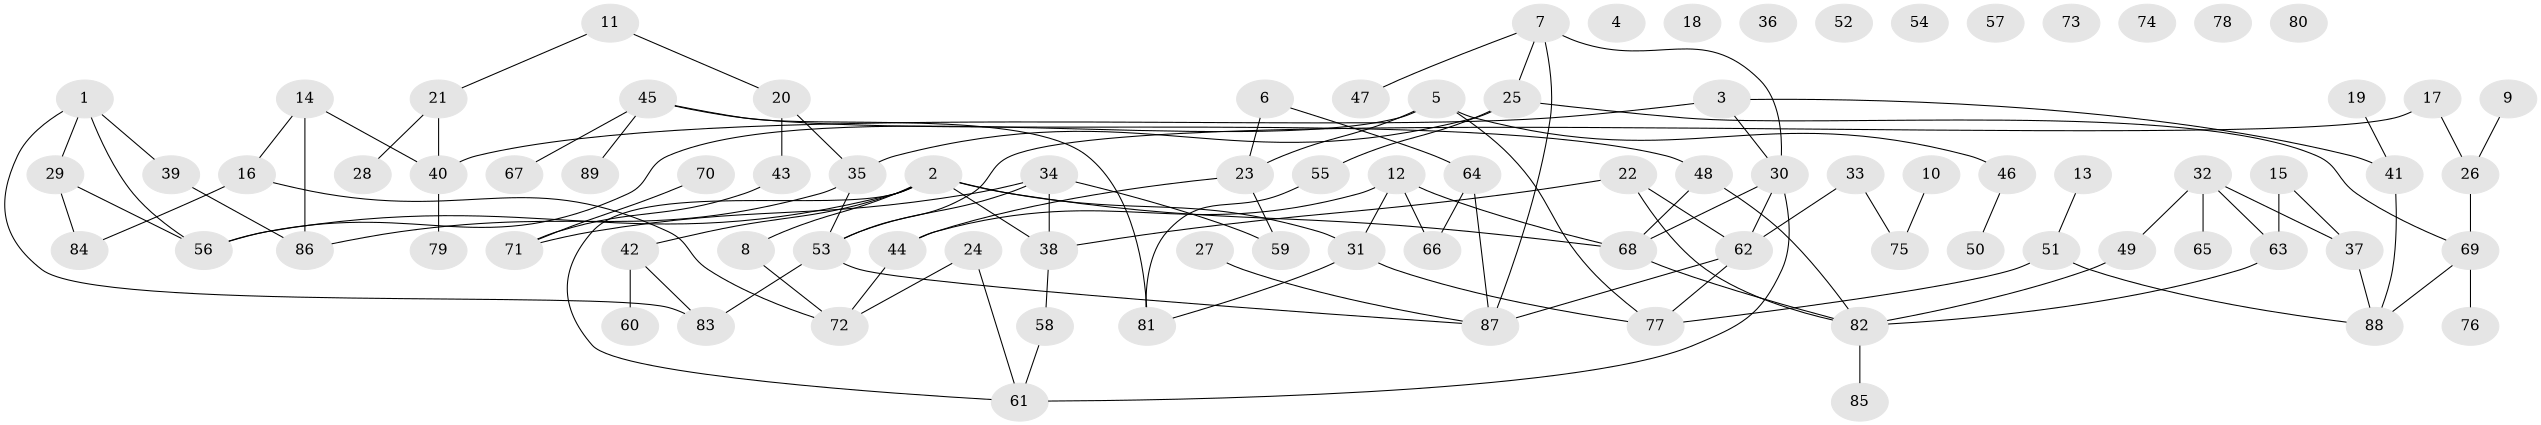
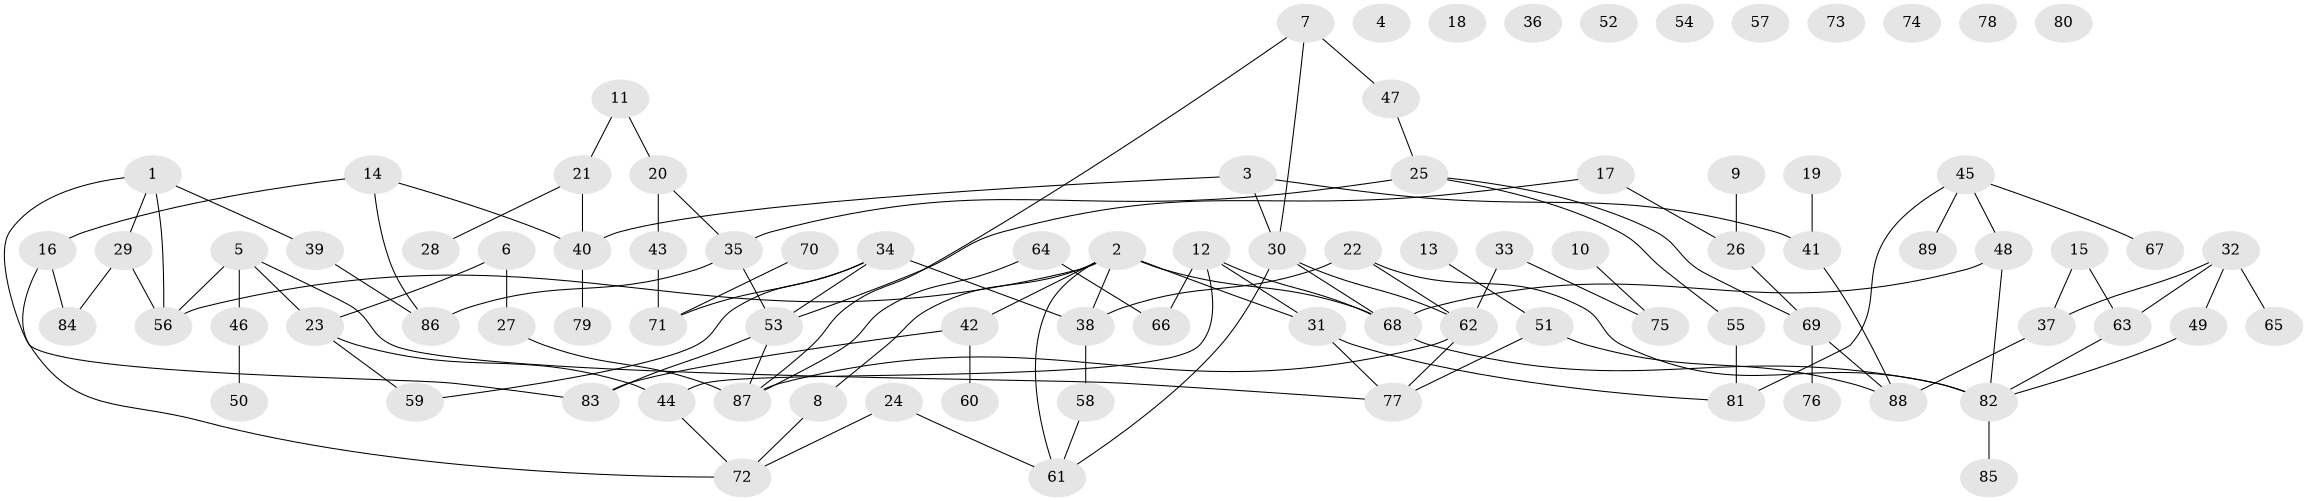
  graph {
    node [color=gray90 style=filled]
    1
    29
    39
    56
    83
    84
    86
    2
    8
    38
    42
    61
    68
    31
    72
    58
    60
    82
    3
    30
    40
    41
    62
    79
    88
    4
    5
    23
    46
    77
    44
    59
    50
    6
    27
    87
    7
    25
    47
    35
    55
    69
    81
    9
    26
    10
    75
    11
    20
    21
    43
    28
    12
    66
    13
    51
    14
    16
    15
    37
    63
    17
    53
    18
    19
    71
    22
    85
    24
    76
    32
    49
    65
    33
    34
    36
    45
    89
    48
    67
    52
    54
    57
    64
    70
    73
    74
    78
    80
    1 -- 29
    1 -- 39
    1 -- 56
    1 -- 83
    29 -- 56
    29 -- 84
    39 -- 86
    2 -- 56
    2 -- 8
    2 -- 38
    2 -- 42
    2 -- 61
    2 -- 68
    2 -- 31
    8 -- 72
    38 -- 58
    42 -- 83
    42 -- 60
    68 -- 82
    31 -- 77
    31 -- 81
    58 -- 61
    82 -- 85
    3 -- 30
    3 -- 40
    3 -- 41
    30 -- 61
    30 -- 68
    30 -- 62
    40 -- 79
    41 -- 88
    62 -- 77
    62 -- 87
    5 -- 56
    5 -- 23
    5 -- 46
    5 -- 77
    23 -- 44
    23 -- 59
    46 -- 50
    44 -- 72
    6 -- 23
-   6 -- 64
+   6 -- 27
    27 -- 87
    7 -- 30
    7 -- 87
-   7 -- 25
+   47 -- 25
    7 -- 47
    25 -- 35
    25 -- 55
    25 -- 69
    35 -- 86
    35 -- 53
    55 -- 81
    69 -- 88
    69 -- 76
    9 -- 26
    26 -- 69
    10 -- 75
    11 -- 20
    11 -- 21
    20 -- 35
    20 -- 43
    21 -- 40
    21 -- 28
    43 -- 71
    12 -- 68
    12 -- 31
    12 -- 44
    12 -- 66
    13 -- 51
    51 -- 88
    51 -- 77
    14 -- 86
    14 -- 40
    14 -- 16
    16 -- 84
    16 -- 72
    15 -- 37
    15 -- 63
    37 -- 88
    63 -- 82
    17 -- 26
    17 -- 53
    53 -- 83
    53 -- 87
    19 -- 41
    22 -- 38
    22 -- 82
    22 -- 62
    24 -- 61
    24 -- 72
    32 -- 37
    32 -- 63
    32 -- 49
    32 -- 65
    49 -- 82
    33 -- 62
    33 -- 75
    34 -- 38
    34 -- 59
    34 -- 53
    34 -- 71
    45 -- 81
    45 -- 89
    45 -- 48
    45 -- 67
    48 -- 68
    48 -- 82
    64 -- 87
    64 -- 66
    70 -- 71
  }
